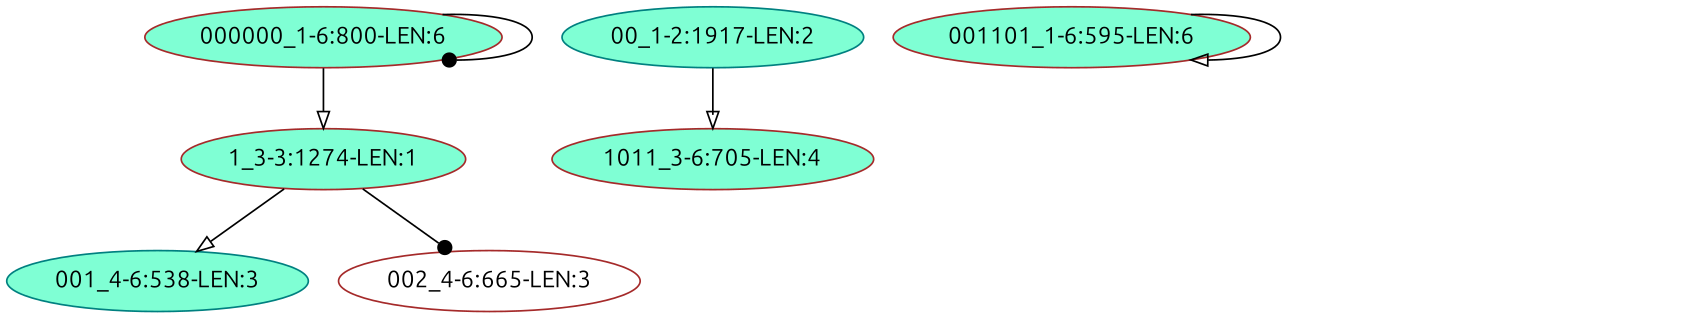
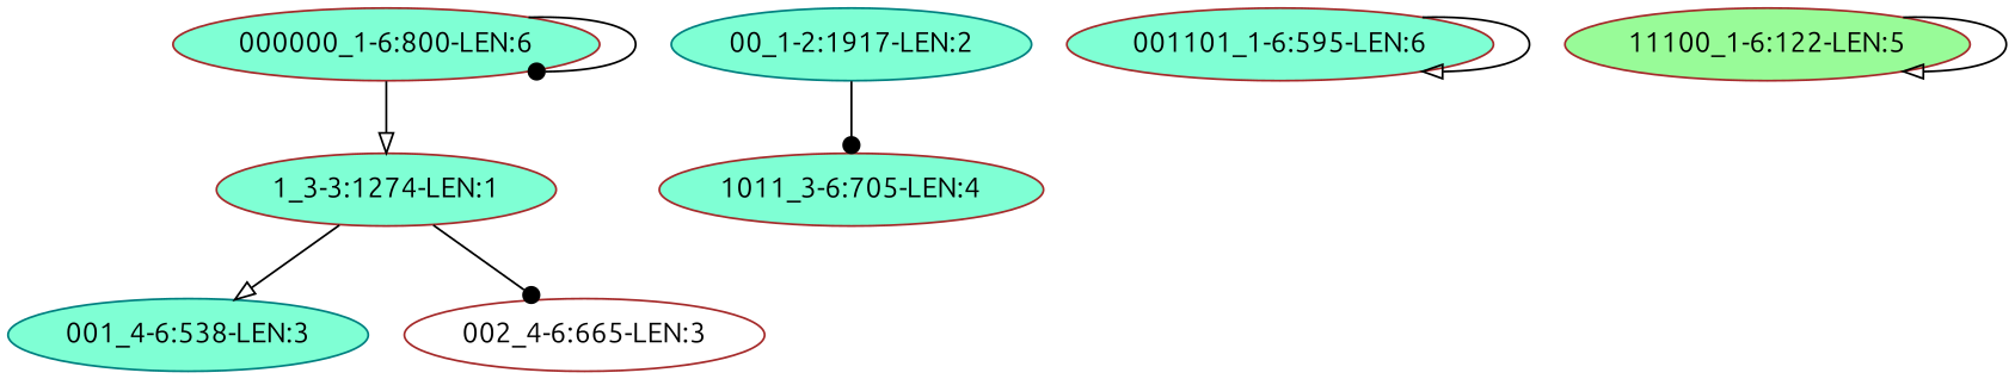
  digraph {
    fontname=Ubuntu
    node [color=brown fillcolor=aquamarine fontname=Ubuntu style=filled]
    edge [arrowhead=onormal fontname=Ubuntu]
    "000000_1-6:800-LEN:6"
    "1_3-3:1274-LEN:1"
    "00_1-2:1917-LEN:2" [color=teal]
    "1011_3-6:705-LEN:4"
    "001_4-6:538-LEN:3" [color=teal]
    "002_4-6:665-LEN:3" [fillcolor=white]
    "001101_1-6:595-LEN:6"
+   "11100_1-6:122-LEN:5" [fillcolor=palegreen]
    "000000_1-6:800-LEN:6" -> "000000_1-6:800-LEN:6" [arrowhead=dot]
    "000000_1-6:800-LEN:6" -> "1_3-3:1274-LEN:1"
    "1_3-3:1274-LEN:1" -> "001_4-6:538-LEN:3"
    "1_3-3:1274-LEN:1" -> "002_4-6:665-LEN:3" [arrowhead=dot]
-   "00_1-2:1917-LEN:2" -> "1011_3-6:705-LEN:4"
+   "00_1-2:1917-LEN:2" -> "1011_3-6:705-LEN:4" [arrowhead=dot]
    "001101_1-6:595-LEN:6" -> "001101_1-6:595-LEN:6"
+   "11100_1-6:122-LEN:5" -> "11100_1-6:122-LEN:5"
  }
